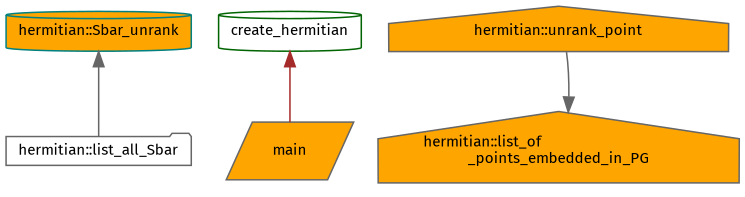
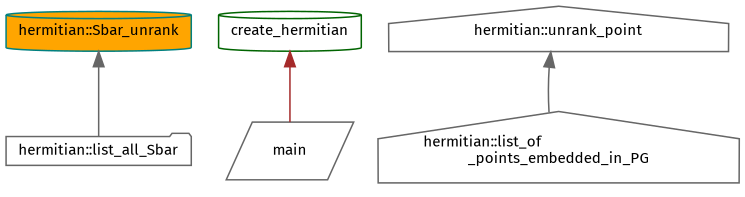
  digraph {
    fontname="Fira Sans"
    rankdir=TB
    node [color=gray40 fillcolor=orange fontname="Fira Sans" fontsize=10 shape=cylinder style=filled]
    edge [color=gray40 dir=back fontname="Fira Sans" fontsize=10 labelfontname=Helvetica labelfontsize=10 style=solid]
    n1 [color=teal fontcolor=black height=0.2 label="hermitian::Sbar_unrank" width=0.4]
    n2 [fillcolor=white height=0.2 label="hermitian::list_all_Sbar" shape=folder width=0.4]
    n3 [color=darkgreen fillcolor=white height=0.2 label=create_hermitian width=0.4]
-   n4 [height=0.2 label=main shape=parallelogram width=0.4]
-   n5 [height=0.2 label="hermitian::unrank_point" shape=house width=0.4]
-   n6 [height=0.2 label="hermitian::list_of\l_points_embedded_in_PG" shape=house width=0.4]
+   n4 [fillcolor=white height=0.2 label=main shape=parallelogram width=0.4]
+   n5 [fillcolor=white height=0.2 label="hermitian::unrank_point" shape=house width=0.4]
+   n6 [fillcolor=white height=0.2 label="hermitian::list_of\l_points_embedded_in_PG" shape=house width=0.4]
    n1 -> n2
    n3 -> n4 [color=brown]
-   n6 -> n5
+   n5 -> n6
  }
